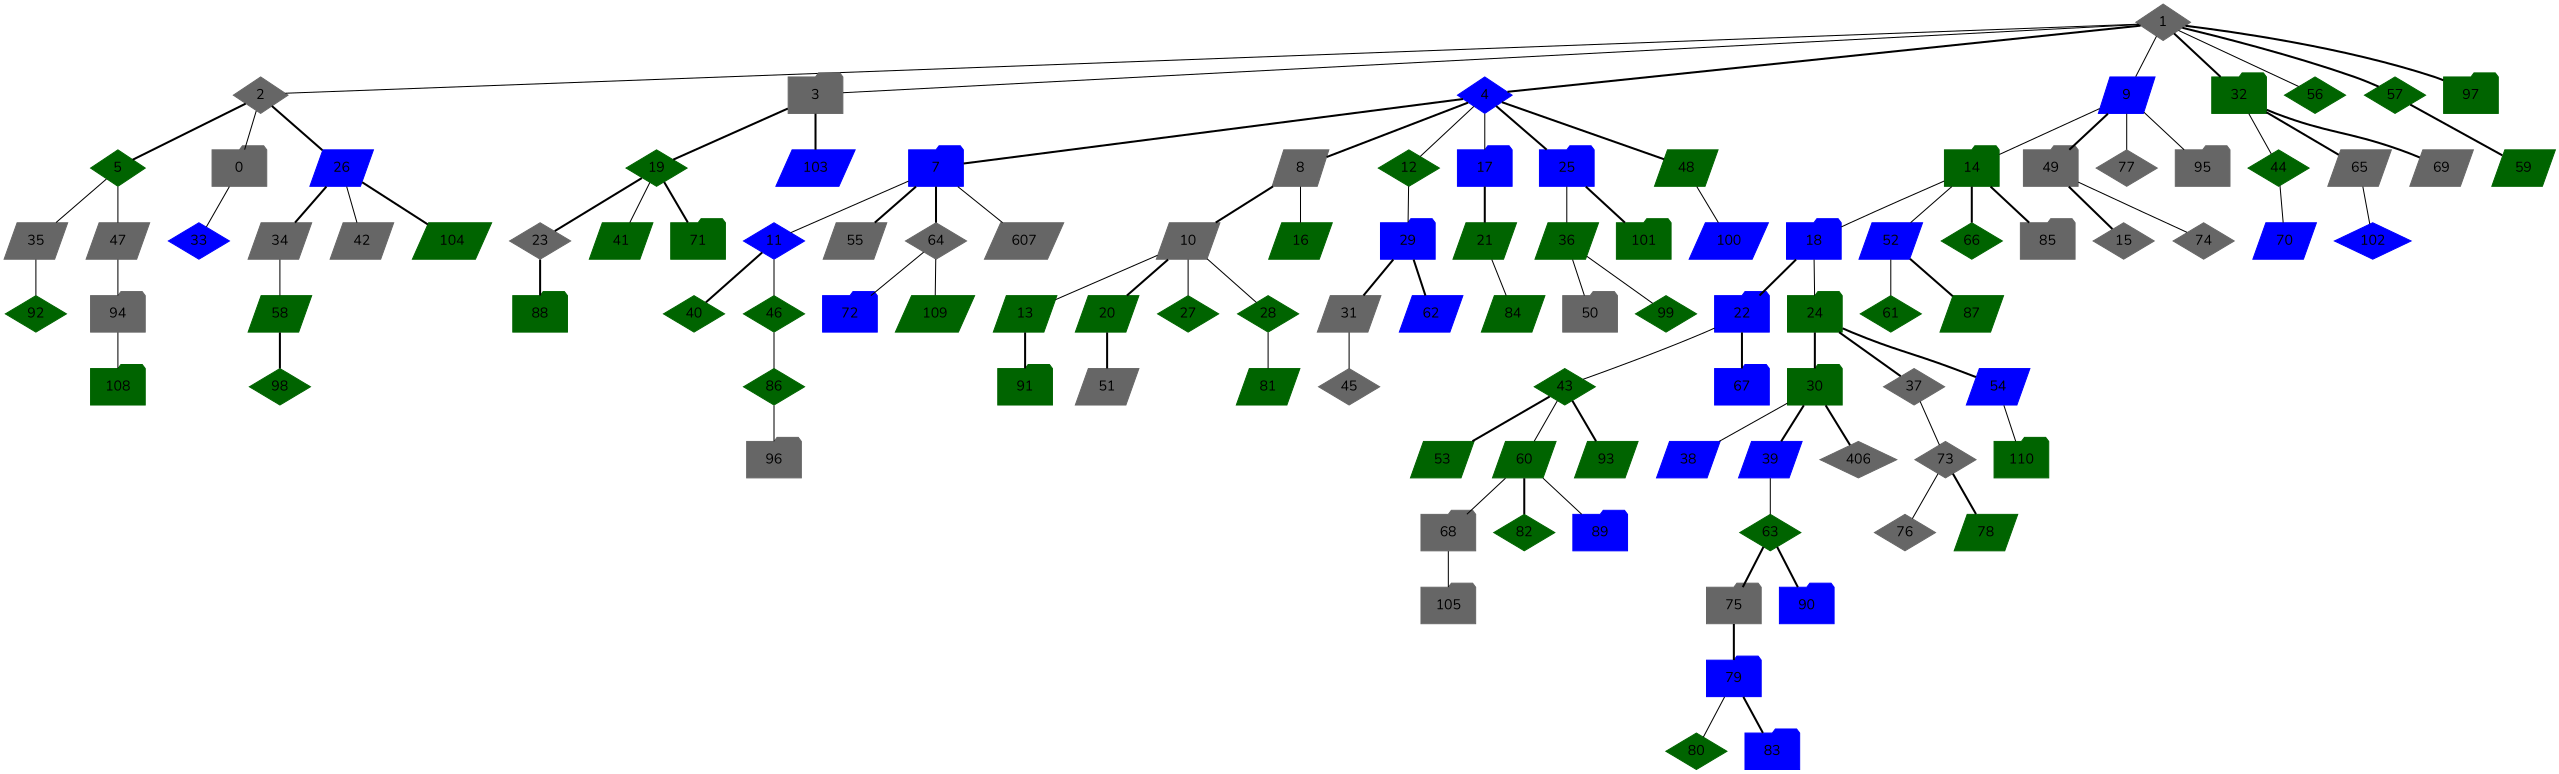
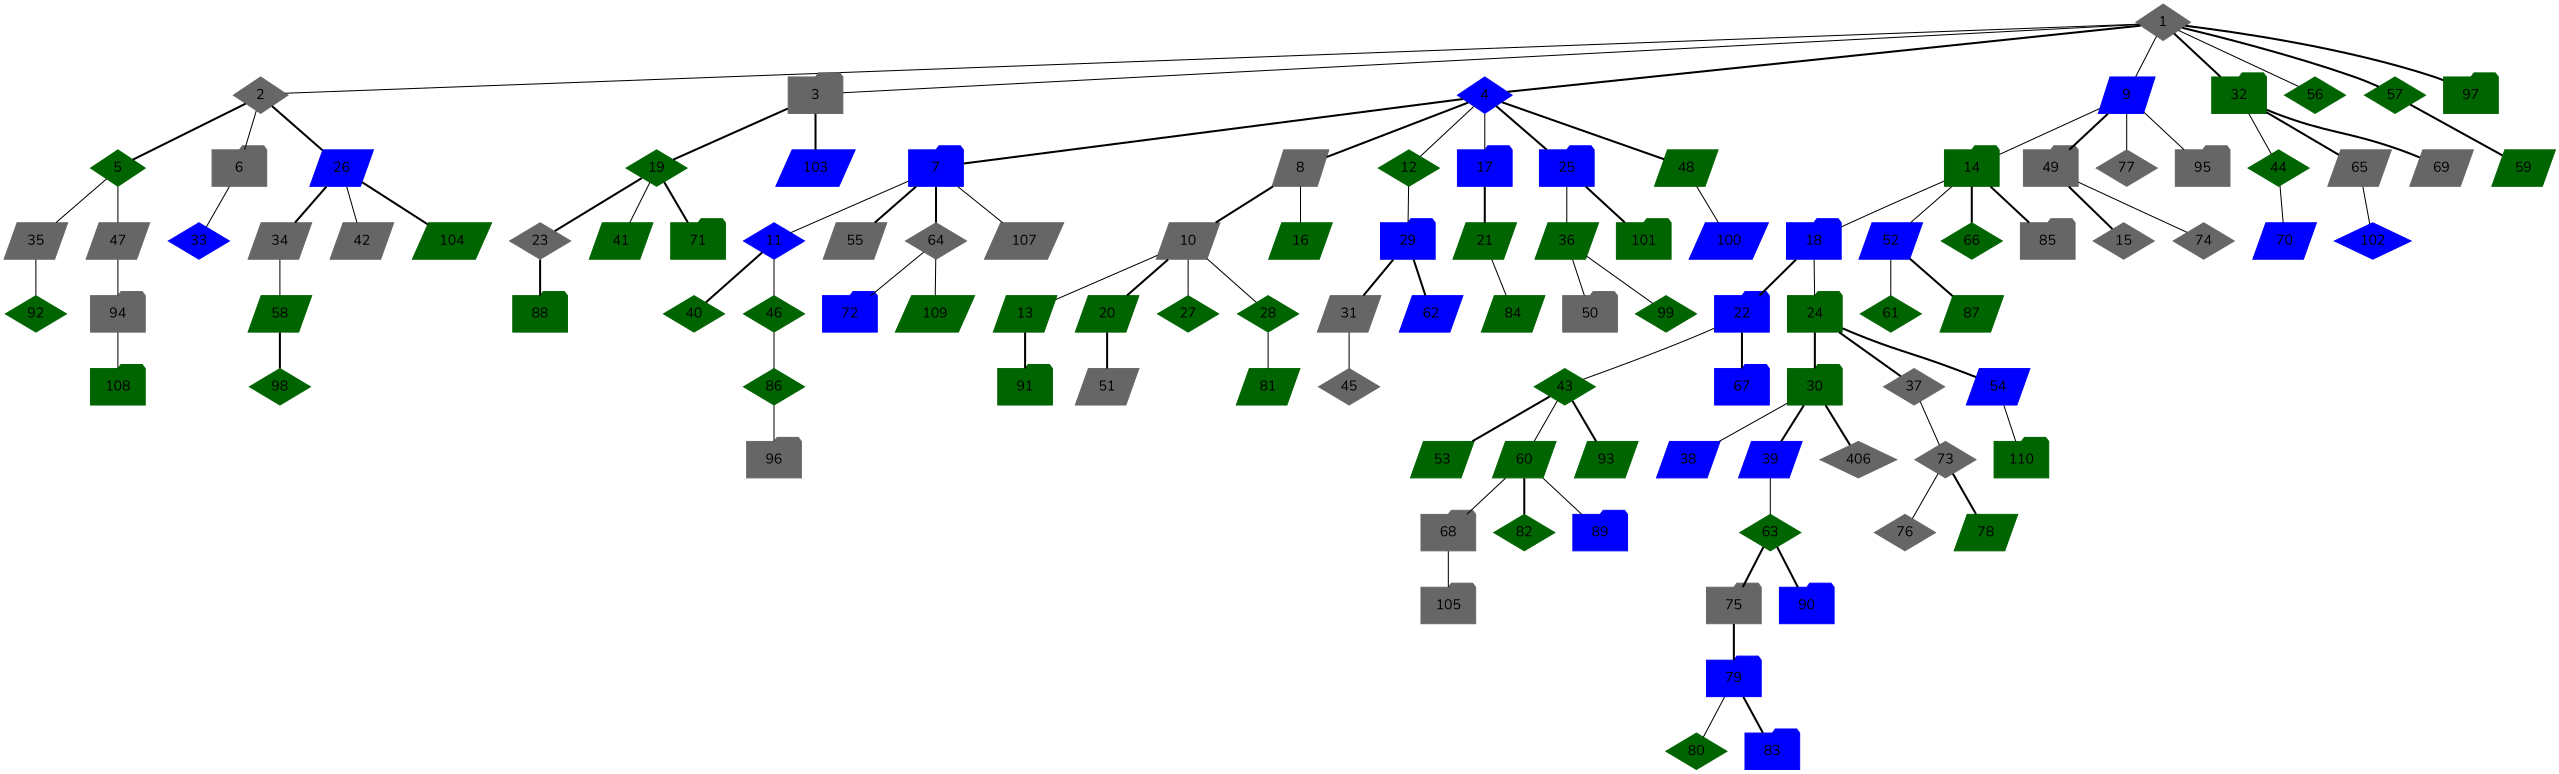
  graph {
    fontname=Nunito
    node [color=darkgreen fontname=Nunito shape=parallelogram style=filled]
    edge [fontname=Nunito style=solid]
    1 [color=gray40 shape=diamond]
    2 [color=gray40 shape=diamond]
    3 [color=gray40 shape=folder]
    4 [color=blue shape=diamond]
    9 [color=blue]
    32 [shape=folder]
    56 [shape=diamond]
    57 [shape=diamond]
    97 [shape=folder]
    5 [shape=diamond]
-   6 [color=gray40 shape=folder label=0]
+   6 [color=gray40 shape=folder]
    26 [color=blue]
    19 [shape=diamond]
    103 [color=blue]
    7 [color=blue shape=folder]
    8 [color=gray40]
    12 [shape=diamond]
    17 [color=blue shape=folder]
    25 [color=blue shape=folder]
    48
    14 [shape=folder]
    49 [color=gray40 shape=folder]
    77 [color=gray40 shape=diamond]
    95 [color=gray40 shape=folder]
    15 [color=gray40 shape=diamond]
    44 [shape=diamond]
    65 [color=gray40]
    69 [color=gray40]
    59
    35 [color=gray40]
    47 [color=gray40]
    33 [color=blue shape=diamond]
    34 [color=gray40]
    42 [color=gray40]
    104
    23 [color=gray40 shape=diamond]
    41
    71 [shape=folder]
    11 [color=blue shape=diamond]
    55 [color=gray40]
    64 [color=gray40 shape=diamond]
-   107 [color=gray40 label=607]
+   107 [color=gray40]
    10 [color=gray40]
    16
    29 [color=blue shape=folder]
    21
    36
    101 [shape=folder]
    100 [color=blue]
    92 [shape=diamond]
    94 [color=gray40 shape=folder]
    40 [shape=diamond]
    46 [shape=diamond]
    72 [color=blue shape=folder]
    109
    13
    20
    27 [shape=diamond]
    28 [shape=diamond]
    18 [color=blue shape=folder]
    52 [color=blue]
    66 [shape=diamond]
    85 [color=gray40 shape=folder]
    74 [color=gray40 shape=diamond]
    91 [shape=folder]
    51 [color=gray40]
    81
    86 [shape=diamond]
    31 [color=gray40]
    62 [color=blue]
    22 [color=blue shape=folder]
    24 [shape=folder]
    61 [shape=diamond]
    87
    84
    43 [shape=diamond]
    67 [color=blue shape=folder]
    30 [shape=folder]
    37 [color=gray40 shape=diamond]
    54 [color=blue]
    88 [shape=folder]
    53
    60
    93
    38 [color=blue]
    39 [color=blue]
    n87 [color=gray40 label=406 shape=diamond]
    73 [color=gray40 shape=diamond]
    110 [shape=folder]
    50 [color=gray40 shape=folder]
    99 [shape=diamond]
    58
    45 [color=gray40 shape=diamond]
    63 [shape=diamond]
    70 [color=blue]
    102 [color=blue shape=diamond]
    98 [shape=diamond]
    76 [color=gray40 shape=diamond]
    78
    75 [color=gray40 shape=folder]
    90 [color=blue shape=folder]
    68 [color=gray40 shape=folder]
    82 [shape=diamond]
    89 [color=blue shape=folder]
    96 [color=gray40 shape=folder]
    108 [shape=folder]
    105 [color=gray40 shape=folder]
    79 [color=blue shape=folder]
    80 [shape=diamond]
    83 [color=blue shape=folder]
    1 -- 2
    1 -- 3
    1 -- 4 [style=bold]
    1 -- 9
    1 -- 32 [style=bold]
    1 -- 56
    1 -- 57 [style=bold]
    1 -- 97 [style=bold]
    2 -- 5 [style=bold]
    2 -- 6
    2 -- 26 [style=bold]
    3 -- 19 [style=bold]
    3 -- 103 [style=bold]
    4 -- 7 [style=bold]
    4 -- 8 [style=bold]
    4 -- 12
    4 -- 17
    4 -- 25 [style=bold]
    4 -- 48 [style=bold]
    9 -- 14
    9 -- 49 [style=bold]
    9 -- 77
    9 -- 95
    32 -- 44
    32 -- 65 [style=bold]
    32 -- 69 [style=bold]
    57 -- 59 [style=bold]
    5 -- 35
    5 -- 47
    6 -- 33
    26 -- 34 [style=bold]
    26 -- 42
    26 -- 104 [style=bold]
    19 -- 23 [style=bold]
    19 -- 41
    19 -- 71 [style=bold]
    7 -- 11
    7 -- 55 [style=bold]
    7 -- 64 [style=bold]
    7 -- 107
    8 -- 10 [style=bold]
    8 -- 16
    12 -- 29
    17 -- 21 [style=bold]
    25 -- 36
    25 -- 101 [style=bold]
    48 -- 100
    14 -- 18
    14 -- 52
    14 -- 66 [style=bold]
    14 -- 85 [style=bold]
    49 -- 15 [style=bold]
    49 -- 74
    44 -- 70
    65 -- 102
    35 -- 92
    47 -- 94
    34 -- 58
    23 -- 88 [style=bold]
    11 -- 40 [style=bold]
    11 -- 46
    64 -- 72
    64 -- 109
    10 -- 13
    10 -- 20 [style=bold]
    10 -- 27
    10 -- 28
    29 -- 31 [style=bold]
    29 -- 62 [style=bold]
    21 -- 84
    36 -- 50
    36 -- 99
    94 -- 108
    46 -- 86
    13 -- 91 [style=bold]
    20 -- 51 [style=bold]
    28 -- 81
    18 -- 22 [style=bold]
    18 -- 24
    52 -- 61
    52 -- 87 [style=bold]
    86 -- 96
    31 -- 45
    22 -- 43
    22 -- 67 [style=bold]
    24 -- 30 [style=bold]
    24 -- 37 [style=bold]
    24 -- 54 [style=bold]
    43 -- 53 [style=bold]
    43 -- 60
    43 -- 93 [style=bold]
    30 -- 38
    30 -- 39 [style=bold]
    30 -- n87 [style=bold]
    37 -- 73
    54 -- 110
    60 -- 68
    60 -- 82 [style=bold]
    60 -- 89
    39 -- 63
    73 -- 76
    73 -- 78 [style=bold]
    58 -- 98 [style=bold]
    63 -- 75 [style=bold]
    63 -- 90 [style=bold]
    75 -- 79 [style=bold]
    68 -- 105
    79 -- 80
    79 -- 83 [style=bold]
  }
